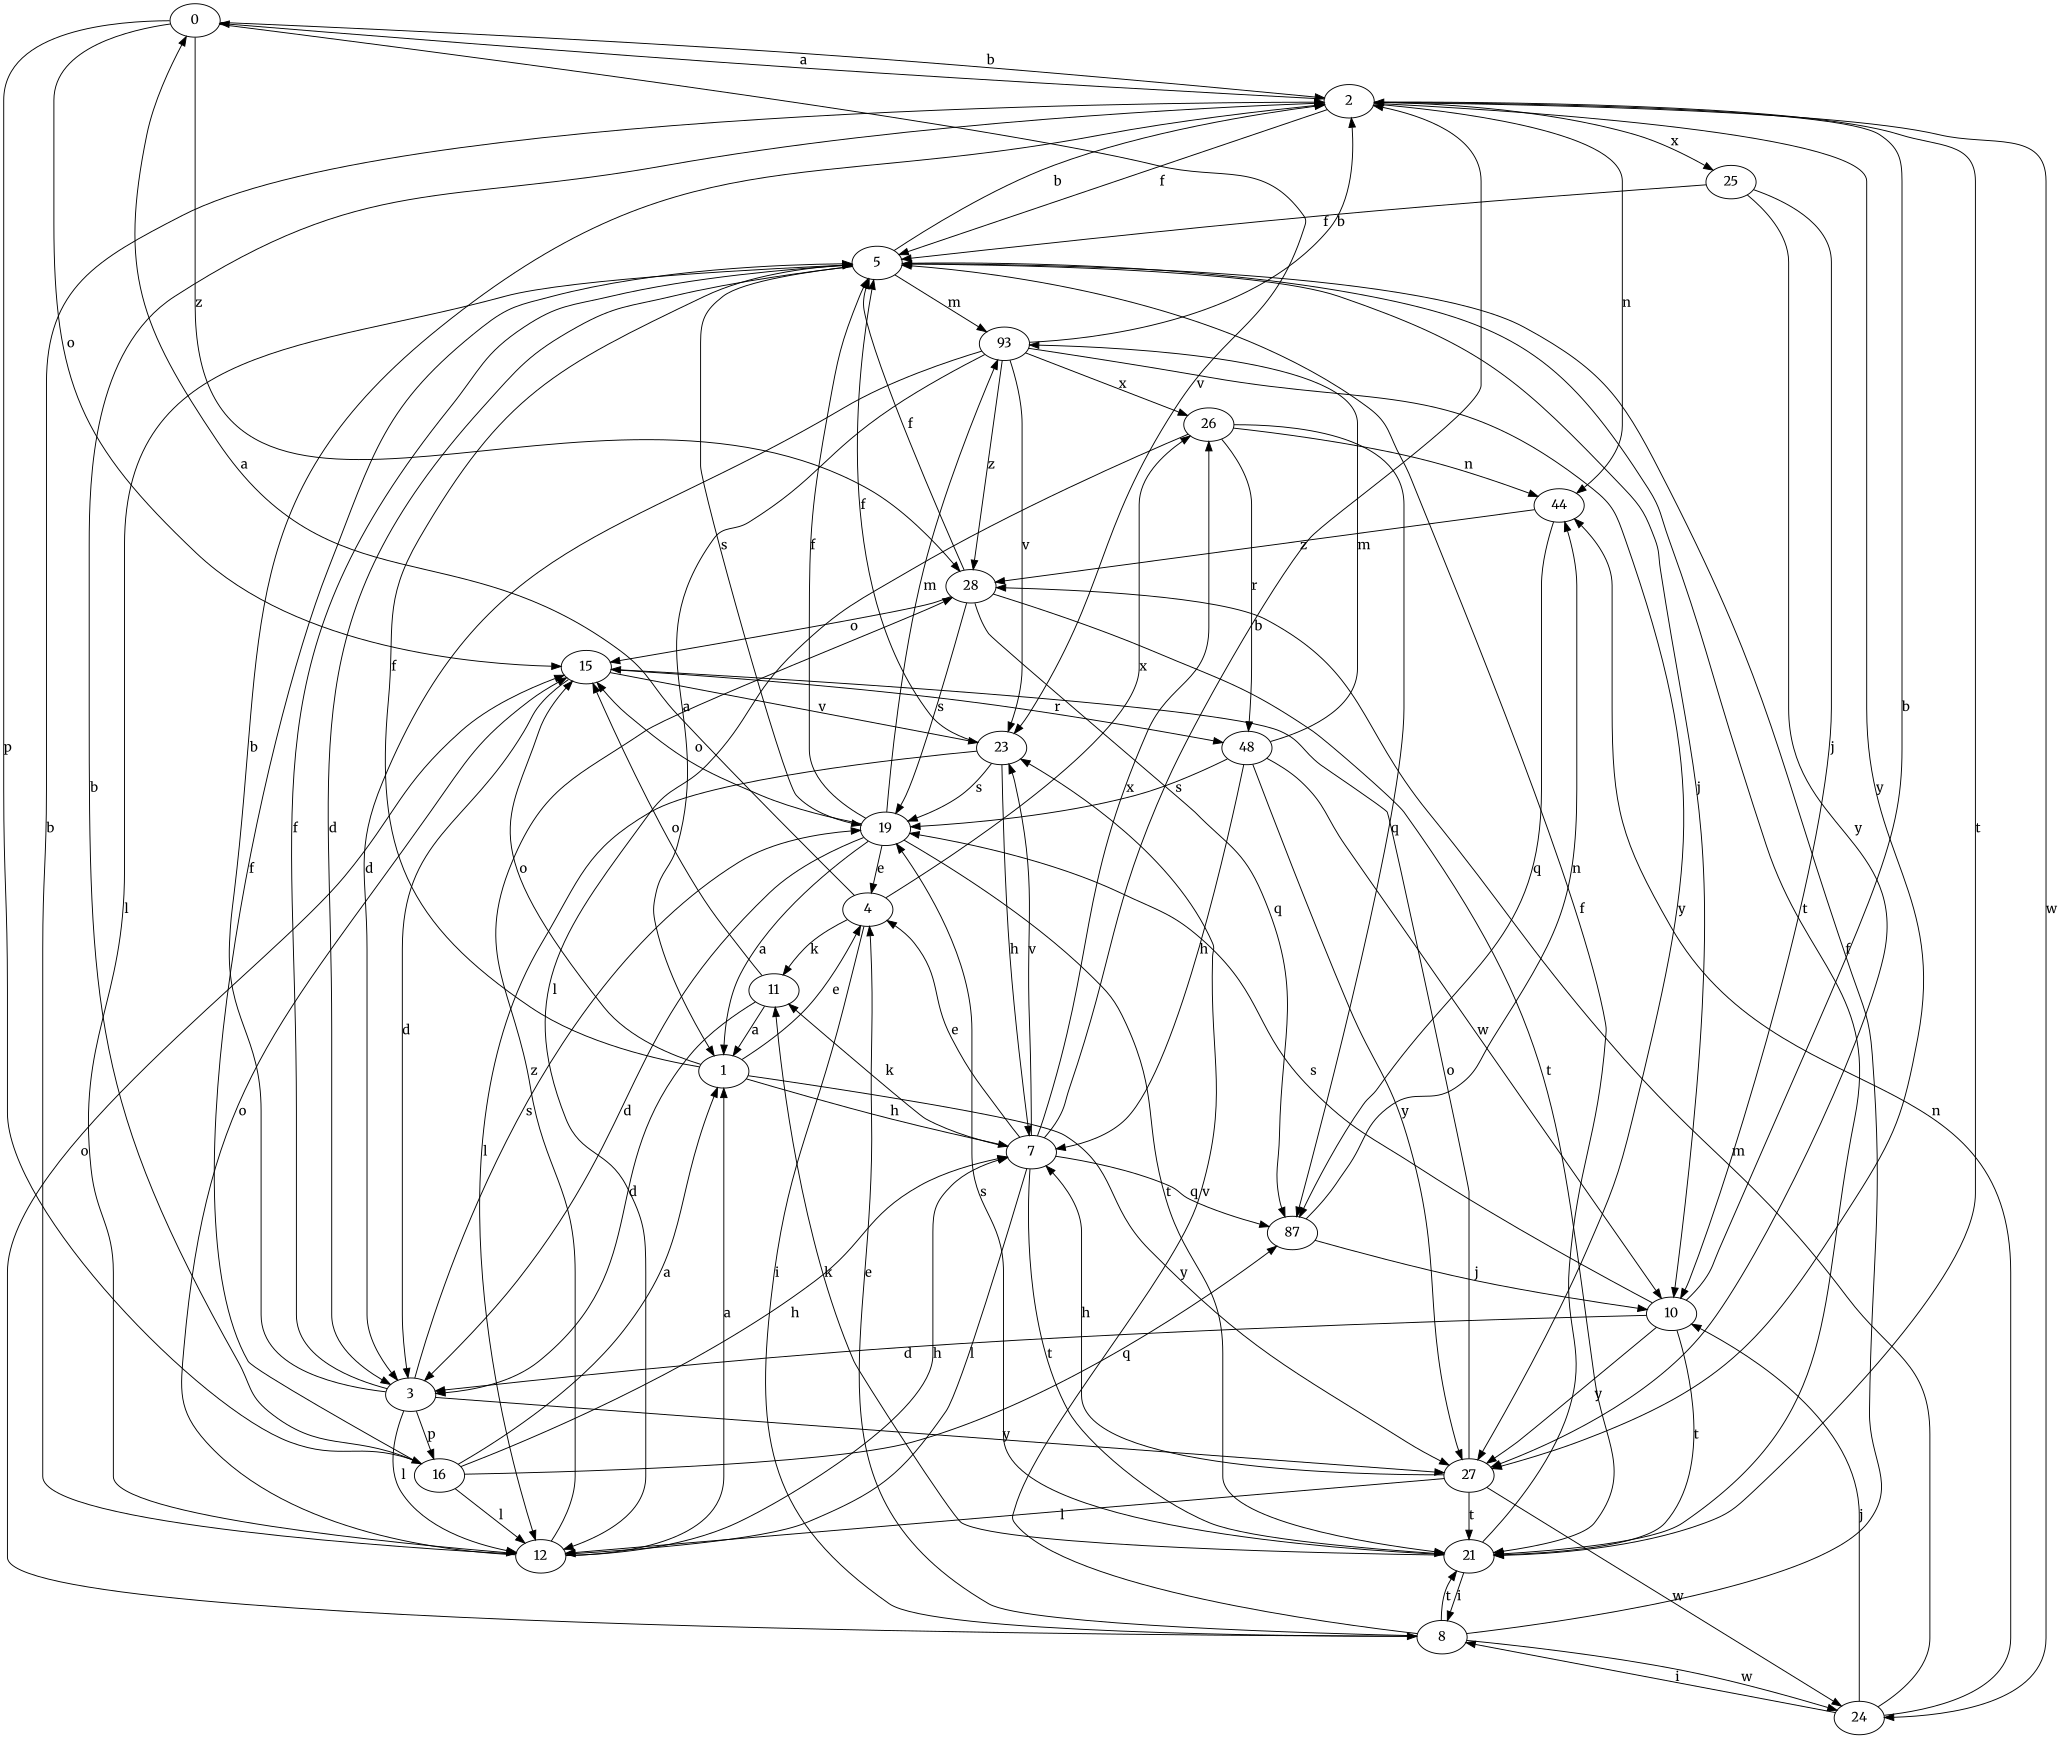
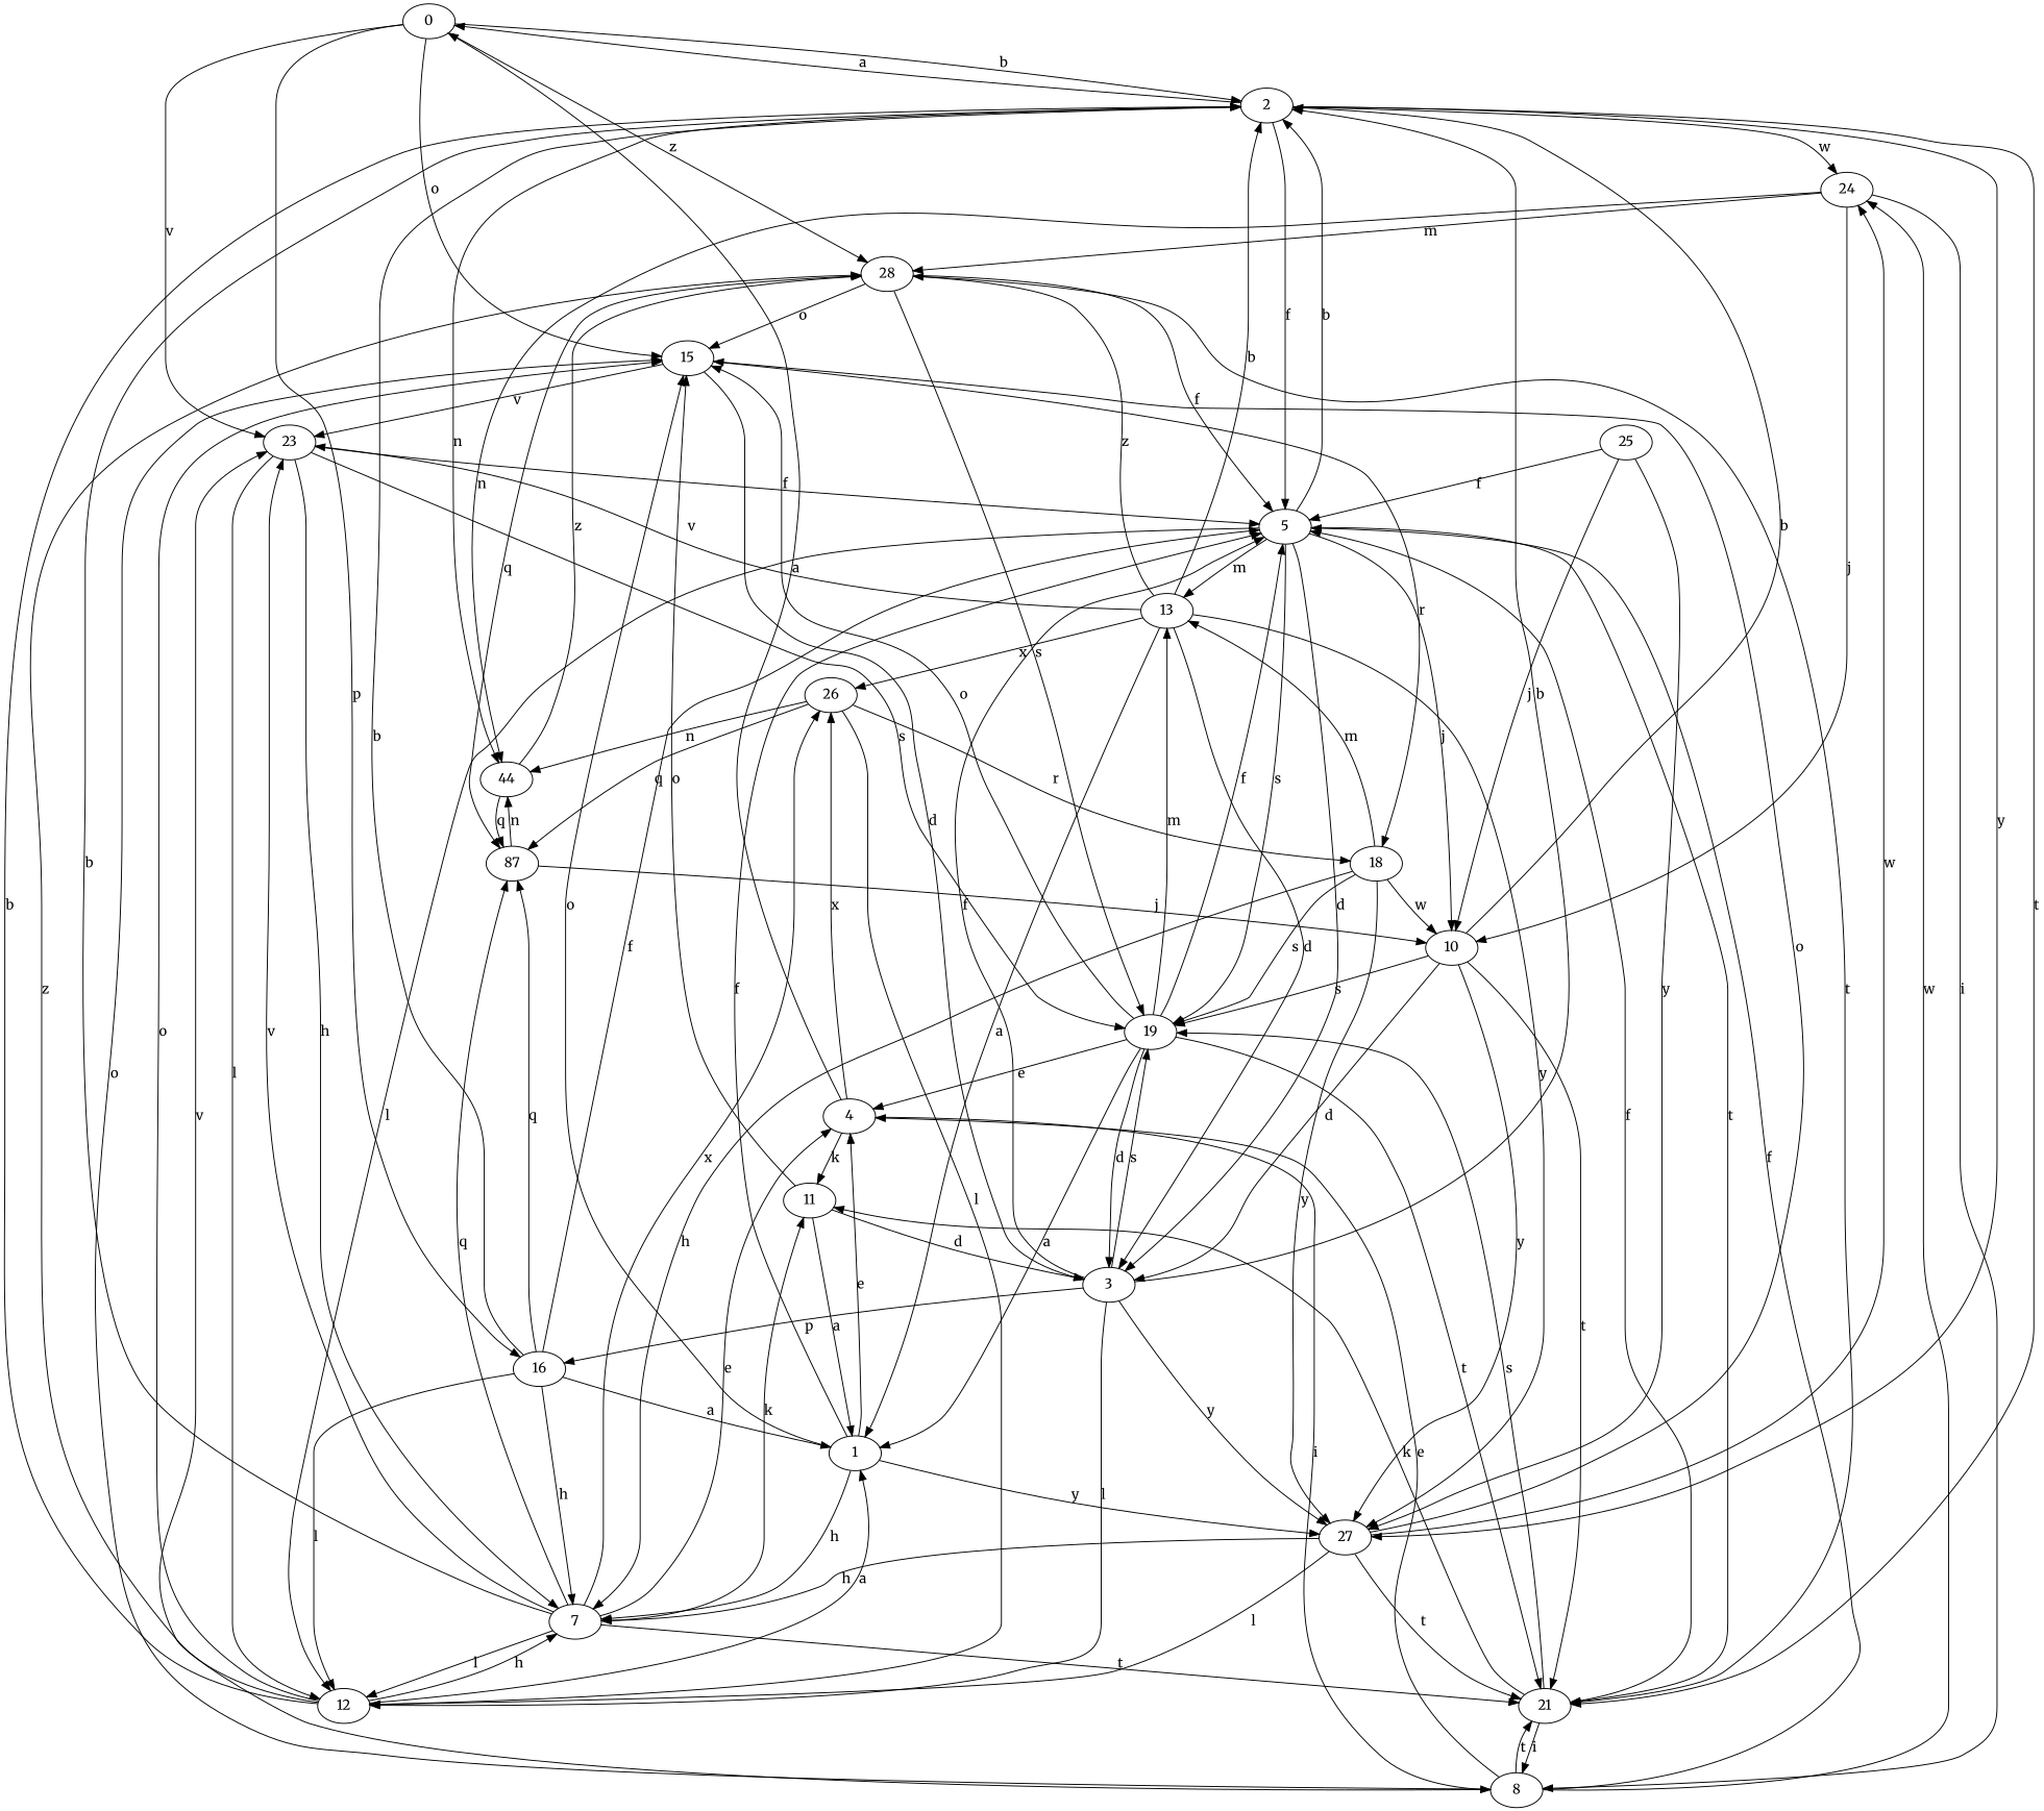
  strict digraph {
    fontname=Merriweather
    node [fontname=Merriweather]
    edge [fontname=Merriweather]
    0
    2
    15
    16
    23
    28
    5
    27
    n9 [label=44]
    21
    24
    25
    3
-   18 [label=48]
+   18
    1
    7
    12
    n18 [label=87]
    19
    4
    8
    11
    26
    10
-   13 [label=93]
+   13
    0 -> 2 [label=b]
    0 -> 15 [label=o]
    0 -> 16 [label=p]
    0 -> 23 [label=v]
    0 -> 28 [label=z]
    2 -> 0 [label=a]
    2 -> 5 [label=f]
    2 -> 27 [label=y]
    2 -> n9 [label=n]
    2 -> 21 [label=t]
    2 -> 24 [label=w]
-   2 -> 25 [label=x]
    15 -> 23 [label=v]
    15 -> 3 [label=d]
    15 -> 18 [label=r]
    16 -> 2 [label=b]
    16 -> 5 [label=f]
    16 -> 1 [label=a]
    16 -> 7 [label=h]
    16 -> 12 [label=l]
    16 -> n18 [label=q]
    23 -> 5 [label=f]
    23 -> 7 [label=h]
    23 -> 12 [label=l]
    23 -> 19 [label=s]
    28 -> 15 [label=o]
    28 -> 5 [label=f]
    28 -> 21 [label=t]
    28 -> n18 [label=q]
    28 -> 19 [label=s]
    5 -> 2 [label=b]
    5 -> 21 [label=t]
    5 -> 3 [label=d]
    5 -> 12 [label=l]
    5 -> 19 [label=s]
    5 -> 10 [label=j]
    5 -> 13 [label=m]
    27 -> 15 [label=o]
    27 -> 21 [label=t]
    27 -> 24 [label=w]
    27 -> 7 [label=h]
    27 -> 12 [label=l]
    n9 -> 28 [label=z]
    n9 -> n18 [label=q]
    21 -> 5 [label=f]
    21 -> 19 [label=s]
    21 -> 8 [label=i]
    21 -> 11 [label=k]
    24 -> 28 [label=m]
    24 -> n9 [label=n]
    24 -> 8 [label=i]
    24 -> 10 [label=j]
    25 -> 5 [label=f]
    25 -> 27 [label=y]
    25 -> 10 [label=j]
    3 -> 2 [label=b]
    3 -> 16 [label=p]
    3 -> 5 [label=f]
    3 -> 27 [label=y]
    3 -> 12 [label=l]
    3 -> 19 [label=s]
    18 -> 27 [label=y]
    18 -> 7 [label=h]
    18 -> 19 [label=s]
    18 -> 10 [label=w]
    18 -> 13 [label=m]
    1 -> 15 [label=o]
    1 -> 5 [label=f]
    1 -> 27 [label=y]
    1 -> 7 [label=h]
    1 -> 4 [label=e]
    7 -> 2 [label=b]
    7 -> 23 [label=v]
    7 -> 21 [label=t]
    7 -> 12 [label=l]
    7 -> n18 [label=q]
    7 -> 4 [label=e]
    7 -> 11 [label=k]
    7 -> 26 [label=x]
    12 -> 2 [label=b]
    12 -> 15 [label=o]
    12 -> 28 [label=z]
    12 -> 1 [label=a]
    12 -> 7 [label=h]
    n18 -> n9 [label=n]
    n18 -> 10 [label=j]
    19 -> 15 [label=o]
    19 -> 5 [label=f]
    19 -> 21 [label=t]
    19 -> 3 [label=d]
    19 -> 1 [label=a]
    19 -> 4 [label=e]
    19 -> 13 [label=m]
    4 -> 0 [label=a]
    4 -> 8 [label=i]
    4 -> 11 [label=k]
    4 -> 26 [label=x]
    8 -> 15 [label=o]
    8 -> 23 [label=v]
    8 -> 5 [label=f]
    8 -> 21 [label=t]
    8 -> 24 [label=w]
    8 -> 4 [label=e]
    11 -> 15 [label=o]
    11 -> 3 [label=d]
    11 -> 1 [label=a]
    26 -> n9 [label=n]
    26 -> 18 [label=r]
    26 -> 12 [label=l]
    26 -> n18 [label=q]
    10 -> 2 [label=b]
    10 -> 27 [label=y]
    10 -> 21 [label=t]
    10 -> 3 [label=d]
    10 -> 19 [label=s]
    13 -> 2 [label=b]
    13 -> 23 [label=v]
    13 -> 28 [label=z]
    13 -> 27 [label=y]
    13 -> 3 [label=d]
    13 -> 1 [label=a]
    13 -> 26 [label=x]
  }
